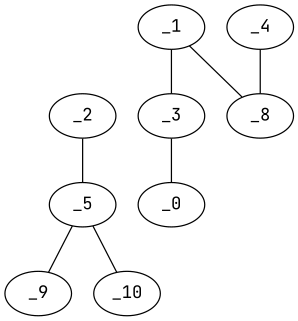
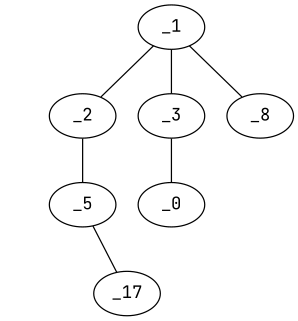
  graph {
    fontname="JetBrains Mono"
    node [charge=0 chem=1 fontname="JetBrains Mono" symbol="C  " x=3.7321 y=0.5]
    edge [fontname="JetBrains Mono" valence=1]
    _2 [chem=4 symbol="N  "]
    _1 [x=4.5981 y=0]
    _3 [x=5.4641]
    _8 [chem=5 symbol="S  " y=-1.5]
    _5 [x=2.866 y=0]
    n6 [chem=2 label=_0 symbol="O  " x=6.3301 y=0]
-   _4 [x=4.5981 y=-1]
-   _9 [x=2]
-   _10 [chem=2 symbol="O  " x=2.866 y=-1]
+   _10 [chem=2 symbol="O  " x=2.866 y=-1 label=_17]
    _2 -- _5
+   _1 -- _2
    _1 -- _3
    _1 -- _8
    _3 -- n6 [valence=2]
-   _5 -- _9
    _5 -- _10 [valence=2]
-   _4 -- _8
  }
